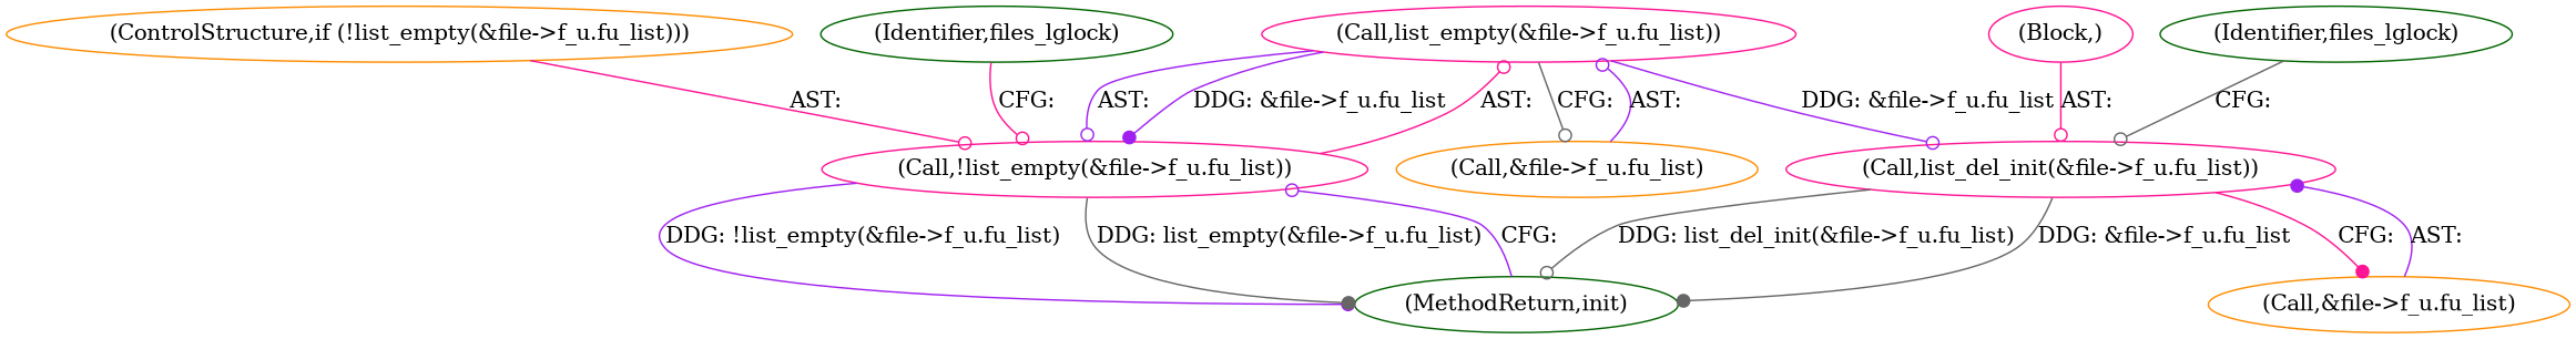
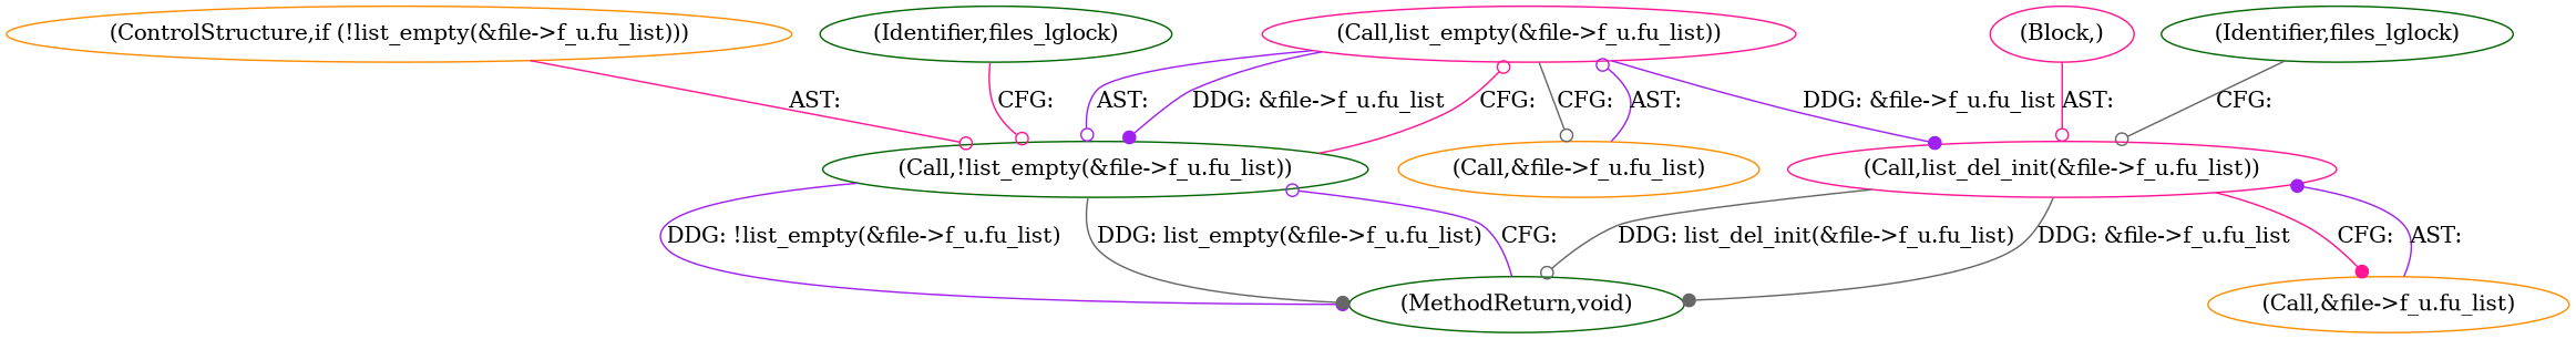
  digraph {
    node [color=darkgreen]
    edge [arrowhead=odot color=purple]
    n1 [color=deeppink label="(Call,list_empty(&file->f_u.fu_list))"]
-   n2 [color=deeppink label="(Call,!list_empty(&file->f_u.fu_list))"]
+   n2 [label="(Call,!list_empty(&file->f_u.fu_list))"]
    n3 [color=deeppink label="(Call,list_del_init(&file->f_u.fu_list))"]
    n4 [color=darkorange label="(Call,&file->f_u.fu_list)"]
-   n5 [label="(MethodReturn,init)"]
+   n5 [label="(MethodReturn,void)"]
    n6 [color=darkorange label="(Call,&file->f_u.fu_list)"]
    n7 [color=darkorange label="(ControlStructure,if (!list_empty(&file->f_u.fu_list)))"]
    n8 [color=deeppink label="(Block,)"]
    n9 [label="(Identifier,files_lglock)"]
    n10 [label="(Identifier,files_lglock)"]
    n1 -> n2 [label="AST: "]
    n1 -> n2 [arrowhead=dot label="DDG: &file->f_u.fu_list"]
-   n1 -> n3 [label="DDG: &file->f_u.fu_list"]
+   n1 -> n3 [arrowhead=dot label="DDG: &file->f_u.fu_list"]
    n1 -> n4 [color=gray40 label="CFG: "]
-   n2 -> n1 [color=deeppink label="AST: "]
+   n2 -> n1 [color=deeppink label="CFG: "]
    n2 -> n5 [arrowhead=dot label="DDG: !list_empty(&file->f_u.fu_list)"]
    n2 -> n5 [arrowhead=dot color=gray40 label="DDG: list_empty(&file->f_u.fu_list)"]
    n3 -> n5 [color=gray40 label="DDG: list_del_init(&file->f_u.fu_list)"]
    n3 -> n5 [arrowhead=dot color=gray40 label="DDG: &file->f_u.fu_list"]
    n3 -> n6 [arrowhead=dot color=deeppink label="CFG: "]
    n4 -> n1 [label="AST: "]
    n5 -> n2 [label="CFG: "]
    n6 -> n3 [arrowhead=dot label="AST: "]
    n7 -> n2 [color=deeppink label="AST: "]
    n8 -> n3 [color=deeppink label="AST: "]
    n9 -> n2 [color=deeppink label="CFG: "]
    n10 -> n3 [color=gray40 label="CFG: "]
  }
